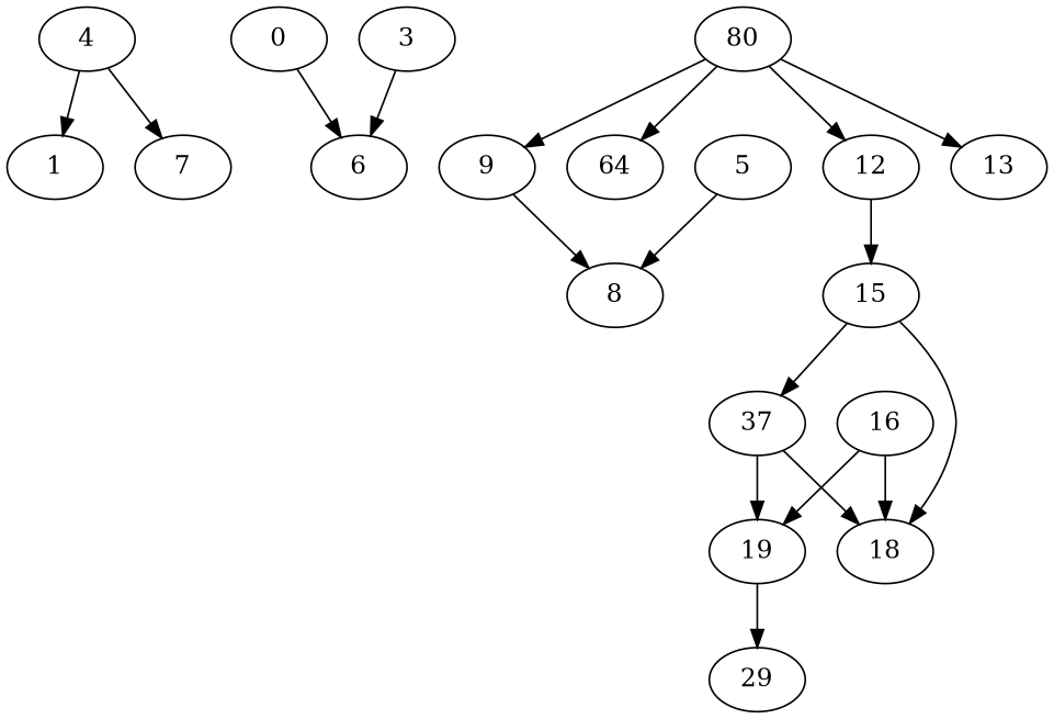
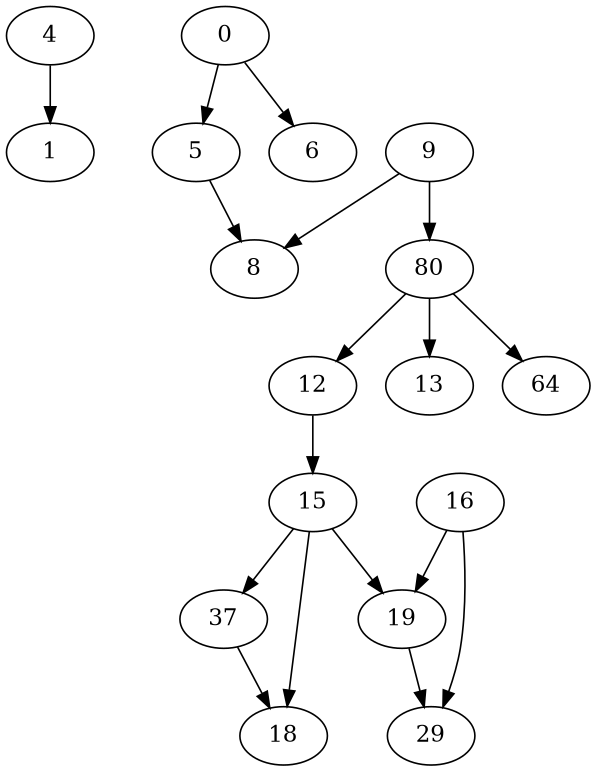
  digraph {
    node [alpha=0.04]
    1 [alpha=0.15 expect_size=22915072]
    4 [alpha=0.19 expect_size=23750656]
-   7 [alpha=0.10 expect_size=10695680]
    n4 [alpha=0.12 expect_size=43379712 label=0]
    5 [alpha=0.00 expect_size=44800000]
    6 [alpha=0.16 expect_size=36499456]
    8 [alpha=0.15 expect_size=34634752]
-   3 [alpha=0.18 expect_size=6588416]
    9 [alpha=0.14 expect_size=42471424]
    n10 [expect_size=42652672 label=80]
    12 [alpha=0.20 expect_size=37951488]
    13 [alpha=0.09 expect_size=17966080]
    n13 [alpha=0.18 expect_size=12178432 label=64]
    15 [expect_size=9377792]
    n15 [alpha=0.03 expect_size=48758784 label=37]
    18 [alpha=0.13 expect_size=24613888]
    16 [expect_size=10310656]
    19 [alpha=0.06 expect_size=13152256]
    n19 [alpha=0.09 expect_size=46001152 label=29]
    4 -> 1
-   4 -> 7
+   n4 -> 5
    n4 -> 6
    5 -> 8
-   3 -> 6
    9 -> 8
-   n10 -> 9
+   9 -> n10
    n10 -> 12
    n10 -> 13
    n10 -> n13
    12 -> 15
    15 -> n15
    15 -> 18
    n15 -> 18
-   n15 -> 19
-   16 -> 18
+   15 -> 19
+   16 -> n19
    16 -> 19
    19 -> n19
  }
